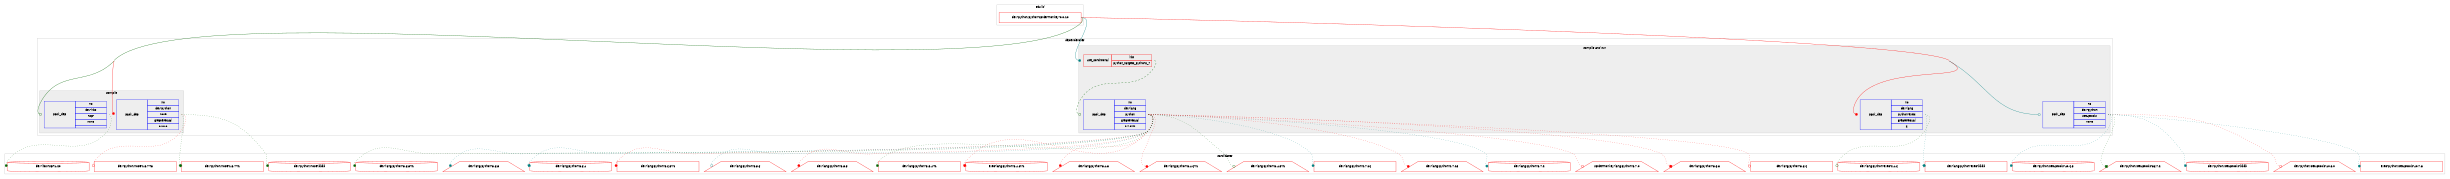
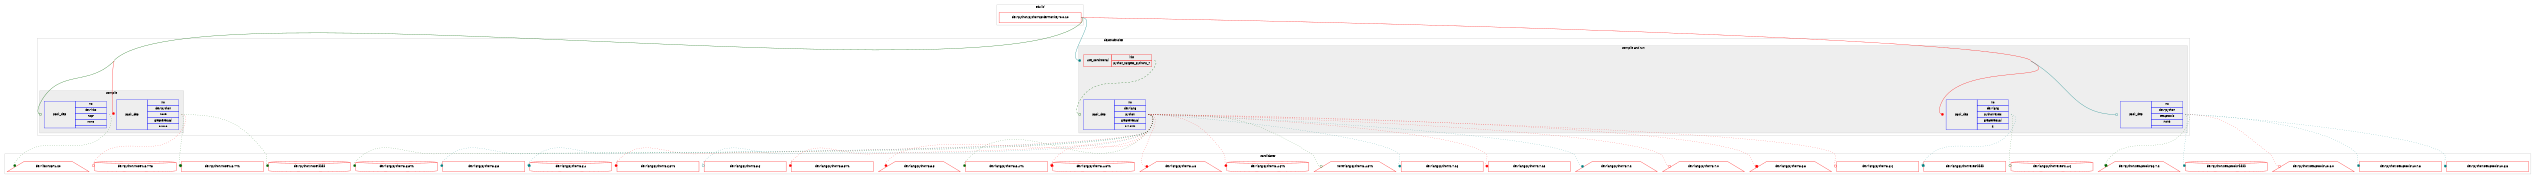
  digraph {
    compound=true
    concentrate=true
    fontname=Helvetica
    fontsize=10
    newrank=true
    rankdir=TB
    ranksep=1.5
    node [color=red fontname=Helvetica fontsize=10 shape=box]
    edge [arrowhead=dot color=red headport=w style=dotted tailport=e weight=100]
    n1 [label="dev-python/python-spidermonkey-0.0.10" width=4]
    n2 [color=blue label=<<TABLE BORDER="0" CELLBORDER="1" CELLSPACING="0" CELLPADDING="4" WIDTH="220"><TR><TD ROWSPAN="6" CELLPADDING="30">pack_dep</TD></TR><TR><TD WIDTH="110">no</TD></TR><TR><TD>dev-libs</TD></TR><TR><TD>nspr</TD></TR><TR><TD>none</TD></TR><TR><TD></TD></TR></TABLE>> shape=none]
    n3 [color=blue label=<<TABLE BORDER="0" CELLBORDER="1" CELLSPACING="0" CELLPADDING="4" WIDTH="220"><TR><TD ROWSPAN="6" CELLPADDING="30">pack_dep</TD></TR><TR><TD WIDTH="110">no</TD></TR><TR><TD>dev-python</TD></TR><TR><TD>nose</TD></TR><TR><TD>greaterequal</TD></TR><TR><TD>0.10.0</TD></TR></TABLE>> shape=none]
    n4 [color=blue label=<<TABLE BORDER="0" CELLBORDER="1" CELLSPACING="0" CELLPADDING="4" WIDTH="220"><TR><TD ROWSPAN="6" CELLPADDING="30">pack_dep</TD></TR><TR><TD WIDTH="110">no</TD></TR><TR><TD>dev-lang</TD></TR><TR><TD>python</TD></TR><TR><TD>greaterequal</TD></TR><TR><TD>2.7.5-r2</TD></TR></TABLE>> shape=none]
    n5 [label=<<TABLE BORDER="0" CELLBORDER="1" CELLSPACING="0" CELLPADDING="4"><TR><TD ROWSPAN="3" CELLPADDING="10">use_conditional</TD></TR><TR><TD>libs</TD></TR><TR><TD>python_targets_python2_7</TD></TR></TABLE>> shape=none]
    n6 [color=blue label=<<TABLE BORDER="0" CELLBORDER="1" CELLSPACING="0" CELLPADDING="4" WIDTH="220"><TR><TD ROWSPAN="6" CELLPADDING="30">pack_dep</TD></TR><TR><TD WIDTH="110">no</TD></TR><TR><TD>dev-lang</TD></TR><TR><TD>python-exec</TD></TR><TR><TD>greaterequal</TD></TR><TR><TD>2</TD></TR></TABLE>> shape=none]
    n7 [color=blue label=<<TABLE BORDER="0" CELLBORDER="1" CELLSPACING="0" CELLPADDING="4" WIDTH="220"><TR><TD ROWSPAN="6" CELLPADDING="30">pack_dep</TD></TR><TR><TD WIDTH="110">no</TD></TR><TR><TD>dev-python</TD></TR><TR><TD>setuptools</TD></TR><TR><TD>none</TD></TR><TR><TD></TD></TR></TABLE>> shape=none]
-   n8 [label="dev-libs/nspr-4.20" shape=cylinder width=4]
+   n8 [label="dev-libs/nspr-4.20" shape=trapezium width=4]
    n9 [label="dev-python/nose-1.3.7-r1" width=4]
-   n10 [label="dev-python/nose-1.3.7-r3" width=4]
+   n10 [label="dev-python/nose-1.3.7-r3" shape=cylinder width=4]
    n11 [label="dev-python/nose-9999" shape=cylinder width=4]
-   n12 [label="dev-lang/python-2.7.15" shape=trapezium width=4]
+   n12 [label="dev-lang/python-2.7.15" width=4]
    n13 [label="dev-lang/python-2.7.16" width=4]
-   n14 [label="dev-lang/python-3.4.5-r1" shape=trapezium width=4]
-   n15 [label="dev-lang/python-3.4.6-r1" shape=trapezium width=4]
+   n14 [label="none-lang/python-3.4.5-r1" shape=trapezium width=4]
+   n15 [label="dev-lang/python-3.4.6-r1" shape=cylinder width=4]
    n16 [label="dev-lang/python-3.4.8" shape=trapezium width=4]
-   n17 [label="exec-lang/python-3.4.8-r1" shape=cylinder width=4]
+   n17 [label="dev-lang/python-3.4.8-r1" shape=cylinder width=4]
    n18 [label="dev-lang/python-3.5.4-r1" width=4]
    n19 [label="dev-lang/python-3.5.5" shape=trapezium width=4]
-   n21 [label="dev-lang/python-3.5.6" shape=trapezium width=4]
+   n20 [label="dev-lang/python-3.5.5-r1" width=4]
+   n21 [label="dev-lang/python-3.5.6" width=4]
    n22 [label="dev-lang/python-3.6.3-r1" width=4]
    n23 [label="dev-lang/python-3.6.4" shape=cylinder width=4]
-   n24 [label="dev-lang/python-3.6.5" shape=trapezium width=4]
+   n24 [label="dev-lang/python-3.6.5" width=4]
    n25 [label="dev-lang/python-3.6.5-r1" shape=cylinder width=4]
    n26 [label="dev-lang/python-3.6.6" width=4]
    n27 [label="dev-lang/python-3.6.8" shape=trapezium width=4]
-   n28 [label="spidermonkey-lang/python-3.7.0" shape=trapezium width=4]
-   n29 [label="dev-lang/python-3.7.2" shape=cylinder width=4]
+   n28 [label="dev-lang/python-3.7.0" shape=trapezium width=4]
+   n29 [label="dev-lang/python-3.7.2" shape=trapezium width=4]
    n30 [label="dev-lang/python-exec-2.4.6" shape=cylinder width=4]
    n31 [label="dev-lang/python-exec-9999" width=4]
    n32 [label="dev-python/setuptools-36.7.2" shape=trapezium width=4]
-   n33 [label="dev-python/setuptools-40.6.3" shape=cylinder width=4]
-   n34 [label="exec-python/setuptools-40.7.3" width=4]
+   n33 [label="dev-python/setuptools-40.6.3" width=4]
+   n34 [label="dev-python/setuptools-40.7.3" width=4]
    n35 [label="dev-python/setuptools-40.8.0" shape=trapezium width=4]
    n36 [label="dev-python/setuptools-9999" shape=cylinder width=4]
    subgraph cluster_1 {
      color=gray
      label=<<i>ebuild</i>>
      rank=same
      n1
    }
    subgraph cluster_2 {
      color=gray
      label=<<i>dependencies</i>>
      subgraph cluster_3 {
        color=gray
        fillcolor="#eeeeee"
        label=<<i>compile</i>>
        style=filled
        subgraph sub_4 {
          color=gray
          fillcolor="#eeeeee"
          label=<<i>compile</i>>
          style=filled
          n2
        }
        subgraph sub_5 {
          color=gray
          fillcolor="#eeeeee"
          label=<<i>compile</i>>
          style=filled
          n3
        }
      }
      subgraph cluster_6 {
        color=gray
        fillcolor="#eeeeee"
        label=<<i>compile and run</i>>
        style=filled
        subgraph sub_7 {
          color=gray
          fillcolor="#eeeeee"
          label=<<i>compile and run</i>>
          style=filled
          n5
          subgraph sub_8 {
            color=gray
            fillcolor="#eeeeee"
            label=<<i>compile and run</i>>
            style=filled
            n4
          }
        }
        subgraph sub_9 {
          color=gray
          fillcolor="#eeeeee"
          label=<<i>compile and run</i>>
          style=filled
          n6
        }
        subgraph sub_10 {
          color=gray
          fillcolor="#eeeeee"
          label=<<i>compile and run</i>>
          style=filled
          n7
        }
      }
      subgraph cluster_11 {
        color=gray
        fillcolor="#eeeeee"
        label=<<i>run</i>>
        style=filled
      }
    }
    subgraph cluster_12 {
      color=gray
      label=<<i>candidates</i>>
      rank=same
      subgraph sub_13 {
        color=black
        label=<<i>candidates</i>>
        nodesep=1
        rank=same
        n8
      }
      subgraph sub_14 {
        color=black
        label=<<i>candidates</i>>
        nodesep=1
        rank=same
        n9
        n10
        n11
      }
      subgraph sub_15 {
        color=black
        label=<<i>candidates</i>>
        nodesep=1
        rank=same
        n12
        n13
        n14
        n15
        n16
        n17
        n18
        n19
+       n20
        n21
        n22
        n23
        n24
        n25
        n26
        n27
        n28
        n29
      }
      subgraph sub_16 {
        color=black
        label=<<i>candidates</i>>
        nodesep=1
        rank=same
        n30
        n31
      }
      subgraph sub_17 {
        color=black
        label=<<i>candidates</i>>
        nodesep=1
        rank=same
        n32
        n33
        n34
        n35
        n36
      }
    }
    n1 -> n2 [arrowhead=odot color=darkgreen style=solid weight=20]
    n1 -> n3 [style=solid weight=20]
    n1 -> n5 [color=teal style=solid weight=20]
    n1 -> n6 [style=solid weight=20]
    n1 -> n7 [arrowhead=odot color=teal style=solid weight=20]
    n2 -> n8 [color=darkgreen]
    n3 -> n9 [arrowhead=box color=darkgreen]
    n3 -> n10 [arrowhead=odot]
    n3 -> n11 [color=darkgreen]
    n4 -> n12
    n4 -> n13 [color=teal]
    n4 -> n14 [arrowhead=odot color=darkgreen]
    n4 -> n15
    n4 -> n16
    n4 -> n17 [arrowhead=box]
    n4 -> n18 [color=darkgreen]
    n4 -> n19
+   n4 -> n20
    n4 -> n21 [arrowhead=odot color=teal]
    n4 -> n22
    n4 -> n23 [arrowhead=box color=teal]
    n4 -> n24 [color=teal]
    n4 -> n25 [color=darkgreen]
    n4 -> n26 [arrowhead=odot]
    n4 -> n27 [arrowhead=box]
    n4 -> n28 [arrowhead=odot]
    n4 -> n29 [color=teal]
    n5 -> n4 [arrowhead=odot color=darkgreen style=dashed weight=20]
    n6 -> n30 [arrowhead=odot color=darkgreen]
    n6 -> n31 [arrowhead=box color=teal]
    n7 -> n32 [arrowhead=box color=darkgreen]
    n7 -> n33 [color=teal]
    n7 -> n34 [color=teal]
    n7 -> n35 [arrowhead=odot]
    n7 -> n36 [color=teal]
  }
